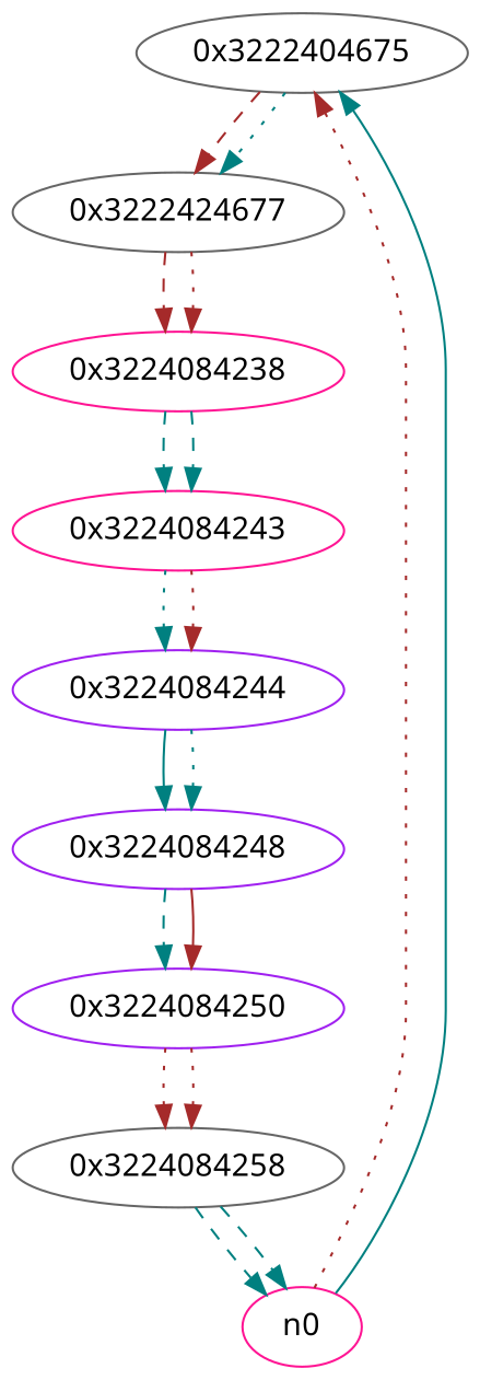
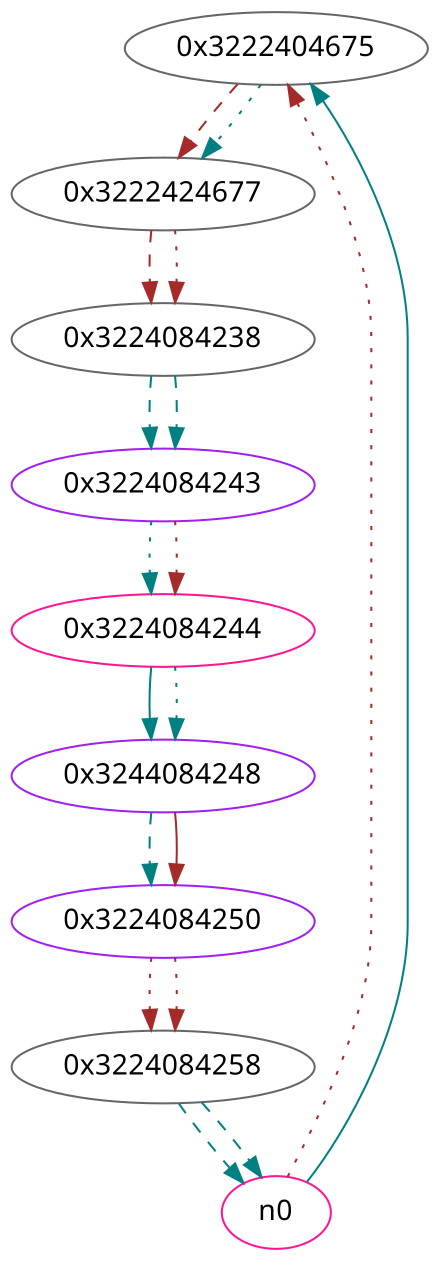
  digraph {
    fontname="Noto Sans"
    node [color=gray40 fontname="Noto Sans"]
    edge [color=teal fontname="Noto Sans" style=dotted]
    n1 [label="0x3222404675"]
    n2 [label="0x3222424677"]
-   n3 [color=deeppink label="0x3224084238"]
-   n4 [color=deeppink label="0x3224084243"]
-   n5 [color=purple label="0x3224084244"]
-   n6 [color=purple label="0x3224084248"]
+   n3 [label="0x3224084238"]
+   n4 [color=purple label="0x3224084243"]
+   n5 [color=deeppink label="0x3224084244"]
+   n6 [color=purple label="0x3244084248"]
    n7 [color=purple label="0x3224084250"]
    n8 [label="0x3224084258"]
    n0 [color=deeppink]
    n1 -> n2 [color=brown style=dashed]
    n1 -> n2
    n2 -> n3 [color=brown style=dashed]
    n2 -> n3 [color=brown]
    n3 -> n4 [style=dashed]
    n3 -> n4 [style=dashed]
    n4 -> n5
    n4 -> n5 [color=brown]
    n5 -> n6 [style=solid]
    n5 -> n6
    n6 -> n7 [style=dashed]
    n6 -> n7 [color=brown style=solid]
    n7 -> n8 [color=brown]
    n7 -> n8 [color=brown]
    n8 -> n0 [style=dashed]
    n8 -> n0 [style=dashed]
    n0 -> n1 [color=brown]
    n0 -> n1 [style=solid]
  }
